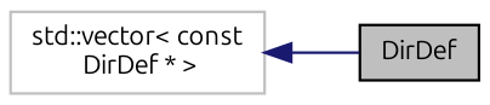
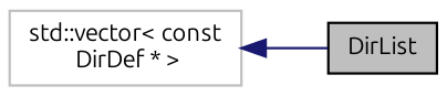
  digraph {
    rankdir=LR
    fontname=Ubuntu
    node [fontname=Ubuntu fontsize=10 shape=record style=filled]
-   n1 [color=black fillcolor=grey75 fontcolor=black height=0.2 label=DirDef width=0.4]
+   n1 [color=black fillcolor=grey75 fontcolor=black height=0.2 label=DirList width=0.4]
    n2 [color=grey75 fillcolor=white height=0.2 label="std::vector\< const\l DirDef * \>" width=0.4]
    n2 -> n1 [color=midnightblue dir=back fontname=Ubuntu fontsize=10 labelfontname=Helvetica labelfontsize=10 style=solid]
  }
